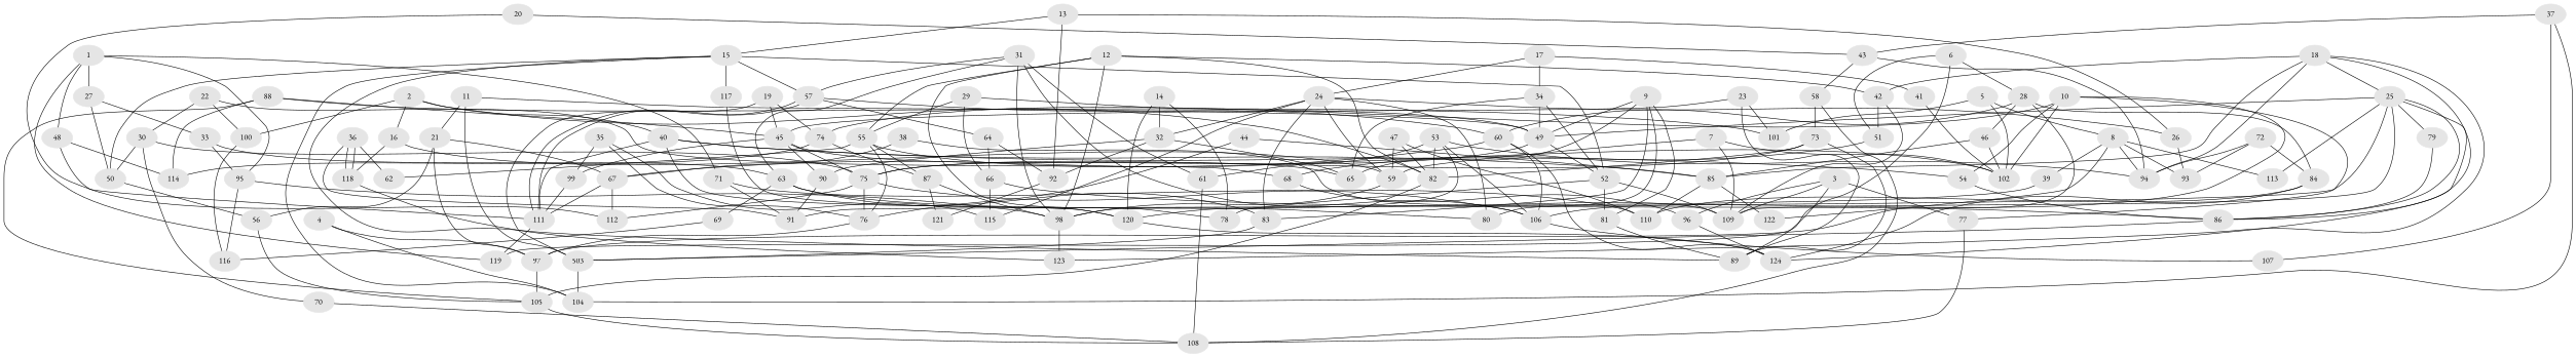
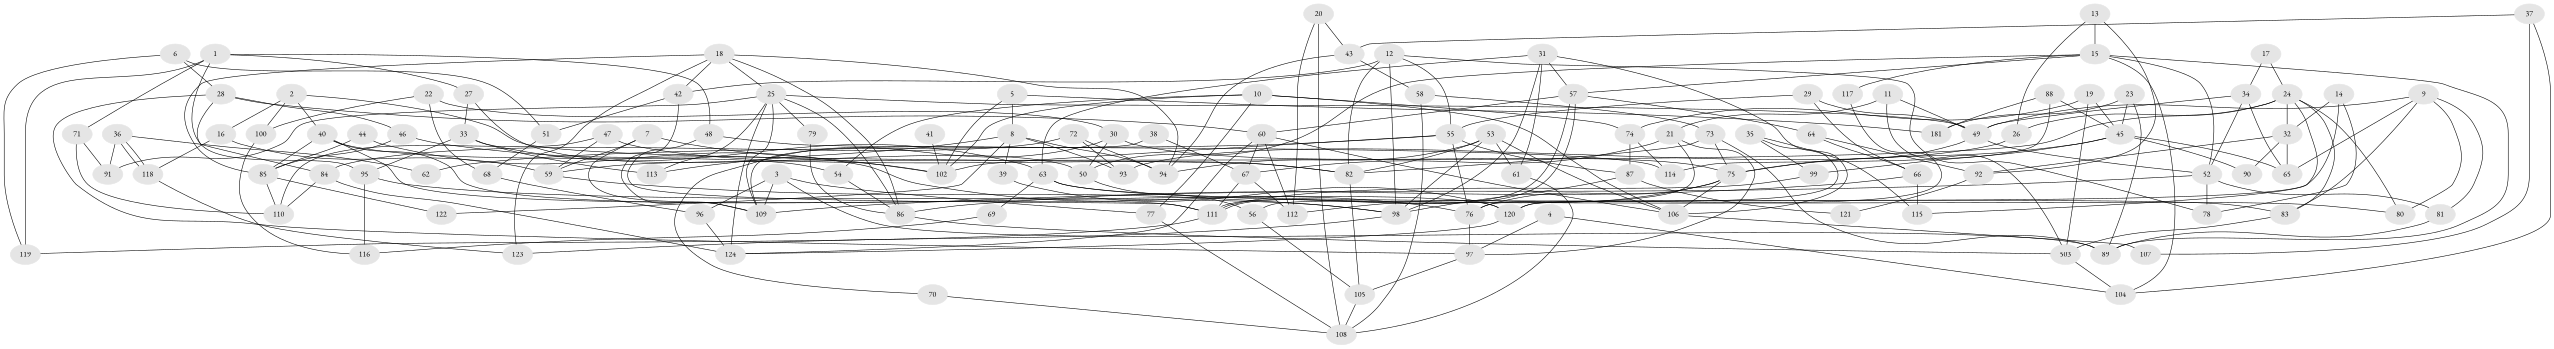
  graph {
    fontname="EB Garamond"
    node [color=gray90 fontname="EB Garamond" style=filled]
    edge [fontname="EB Garamond"]
    1
    27
    48
    71
    95
    119
    50
    33
    111
    114
    91
    110
    98
    116
    2
    16
    40
    82
    100
    59
    118
    54
    120
    85
    105
    3
    77
    89
    96
    109
    108
    124
    4
    97
    104
    5
    8
-   101
+   101 [label=181]
    102
    39
    93
    94
    113
    122
    6
    28
    51
    46
    60
    84
    68
    7
    9
    49
    65
    80
    81
    83
    52
    75
    n61 [label=503]
    10
    74
    106
    86
    87
    107
    11
    21
    56
    67
    12
    42
    55
    78
    76
    62
    123
    13
    15
    26
    92
    57
    117
    121
    14
    32
    90
    64
    17
    24
    34
    41
    115
    18
    25
    79
    19
    45
    99
    20
    43
    112
    58
    22
    30
    70
    23
    63
    29
    66
    31
    61
    69
    35
    36
    37
    38
    73
    44
    47
    53
    72
    88
    1 -- 27
    1 -- 48
    1 -- 71
    1 -- 95
    1 -- 119
    27 -- 50
    27 -- 33
    48 -- 111
    48 -- 114
    71 -- 91
    71 -- 110
    95 -- 98
    95 -- 116
    50 -- 56
    33 -- 95
+   33 -- 113
    33 -- 63
    111 -- 119
    98 -- 123
    2 -- 16
    2 -- 40
    2 -- 82
    2 -- 100
    16 -- 59
    16 -- 118
    40 -- 111
    40 -- 54
    40 -- 120
    40 -- 85
    82 -- 105
    100 -- 116
    59 -- 98
    118 -- 123
    54 -- 86
    120 -- 124
    85 -- 110
    85 -- 122
    105 -- 108
    3 -- 77
    3 -- 89
    3 -- 96
    3 -- 109
    77 -- 108
    96 -- 124
    4 -- 97
    4 -- 104
    97 -- 105
    5 -- 8
    5 -- 101
    5 -- 102
    8 -- 39
    8 -- 93
    8 -- 94
    8 -- 113
    8 -- 122
    39 -- 120
    6 -- 119
    6 -- 28
    6 -- 51
    28 -- 97
    28 -- 46
    28 -- 60
    28 -- 84
    51 -- 68
    46 -- 85
    46 -- 102
    60 -- 124
    60 -- 106
    60 -- 67
+   60 -- 112
    84 -- 110
    84 -- 124
    68 -- 96
    7 -- 59
    7 -- 109
    7 -- 102
    9 -- 49
    9 -- 65
    9 -- 80
    9 -- 81
    9 -- 83
    49 -- 52
    49 -- 75
    81 -- 89
    83 -- n61
    52 -- 109
    52 -- 81
    52 -- 78
    75 -- 106
    75 -- 76
    75 -- 112
    n61 -- 104
    10 -- 54
    10 -- 77
    10 -- 102
    10 -- 74
    10 -- 106
    74 -- 114
    74 -- 87
    106 -- 107
    86 -- n61
    87 -- 98
    87 -- 121
    11 -- 49
    11 -- n61
    11 -- 21
    21 -- 97
    21 -- 56
    21 -- 67
    56 -- 105
    67 -- 111
    67 -- 112
    12 -- 98
    12 -- 82
    12 -- 42
    12 -- 55
    12 -- 78
    42 -- 109
    42 -- 51
    55 -- 102
    55 -- 87
    55 -- 76
    55 -- 62
    76 -- 97
    13 -- 15
    13 -- 26
    13 -- 92
    15 -- 50
    15 -- 89
    15 -- 104
    15 -- 52
    15 -- 57
    15 -- 117
    26 -- 93
    92 -- 121
    57 -- 111
    57 -- 111
    57 -- 60
    57 -- 64
    117 -- 120
    14 -- 120
    14 -- 78
    14 -- 32
    32 -- 65
    32 -- 92
    32 -- 90
-   90 -- 91
    64 -- 92
    64 -- 66
    17 -- 24
    17 -- 34
-   17 -- 41
    24 -- 59
    24 -- 80
    24 -- 83
    24 -- 26
    24 -- 32
    24 -- 115
    34 -- 49
    34 -- 65
    34 -- 52
    41 -- 102
    18 -- 85
    18 -- 94
    18 -- 86
    18 -- 42
    18 -- 123
    18 -- 25
    25 -- 91
    25 -- 109
    25 -- 124
    25 -- 113
    25 -- 49
    25 -- 86
    25 -- 79
    79 -- 86
    19 -- n61
    19 -- 74
    19 -- 45
    45 -- 65
    45 -- 75
    45 -- 90
    45 -- 99
    99 -- 111
+   20 -- 108
    20 -- 43
    20 -- 112
    43 -- 94
    43 -- 58
    58 -- 108
    58 -- 73
    22 -- 100
    22 -- 68
    22 -- 30
    30 -- 50
    30 -- 75
    30 -- 70
    70 -- 108
    23 -- 89
    23 -- 101
    23 -- 45
    63 -- 80
    63 -- 83
    63 -- 69
    29 -- 49
    29 -- 55
    29 -- 66
    66 -- 86
    66 -- 115
    31 -- 98
    31 -- 106
    31 -- 57
    31 -- 63
    31 -- 61
    61 -- 108
    69 -- 116
    35 -- 76
    35 -- 115
    35 -- 99
    36 -- 91
    36 -- 118
    36 -- 118
    36 -- 62
    37 -- 104
    37 -- 107
    37 -- 43
    38 -- 109
    38 -- 67
    73 -- 82
    73 -- 89
    73 -- 75
    44 -- 85
    44 -- 76
    47 -- 110
    47 -- 82
    47 -- 59
    53 -- 98
    53 -- 82
    53 -- 94
    53 -- 106
    53 -- 61
    72 -- 93
    72 -- 94
    72 -- 84
    88 -- 114
-   88 -- 105
    88 -- 101
    88 -- 45
  }
